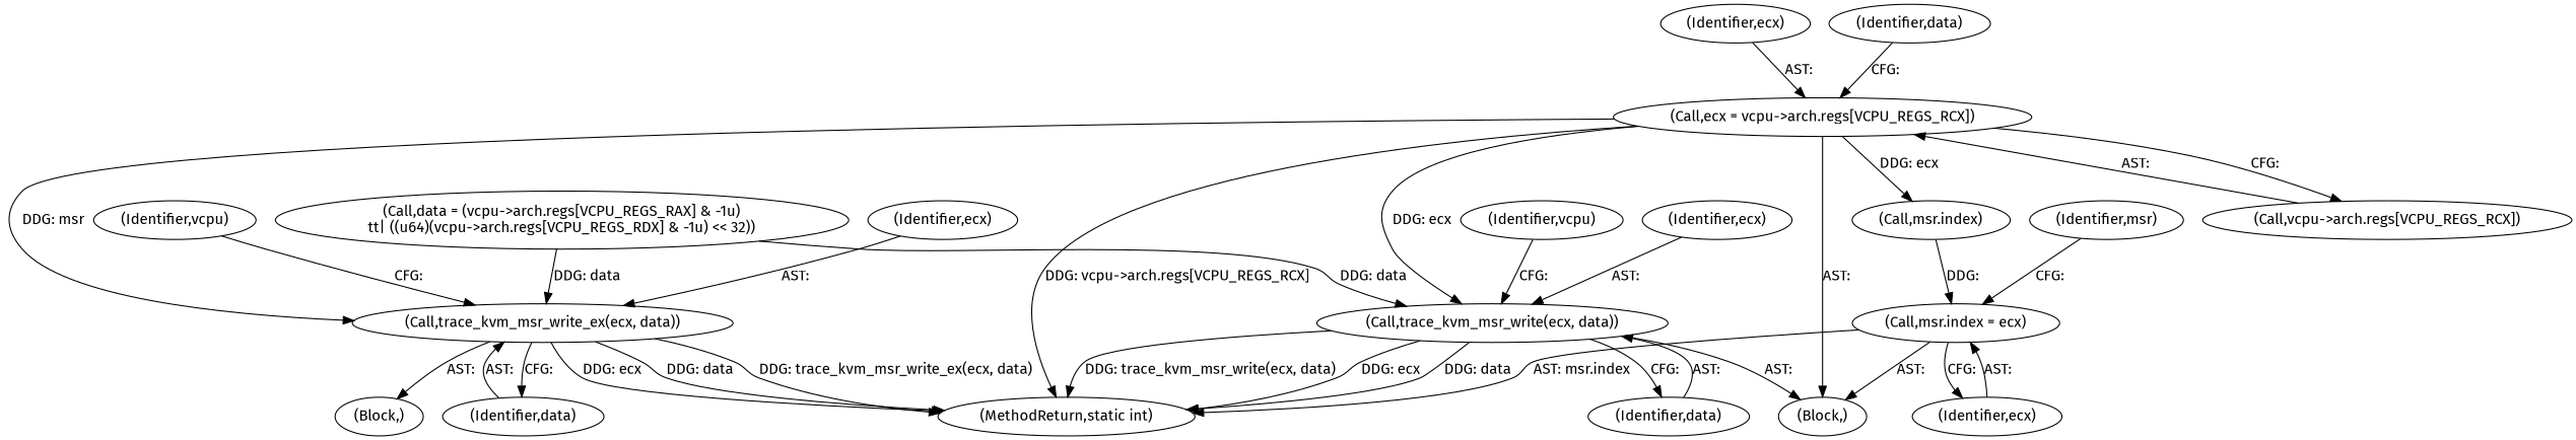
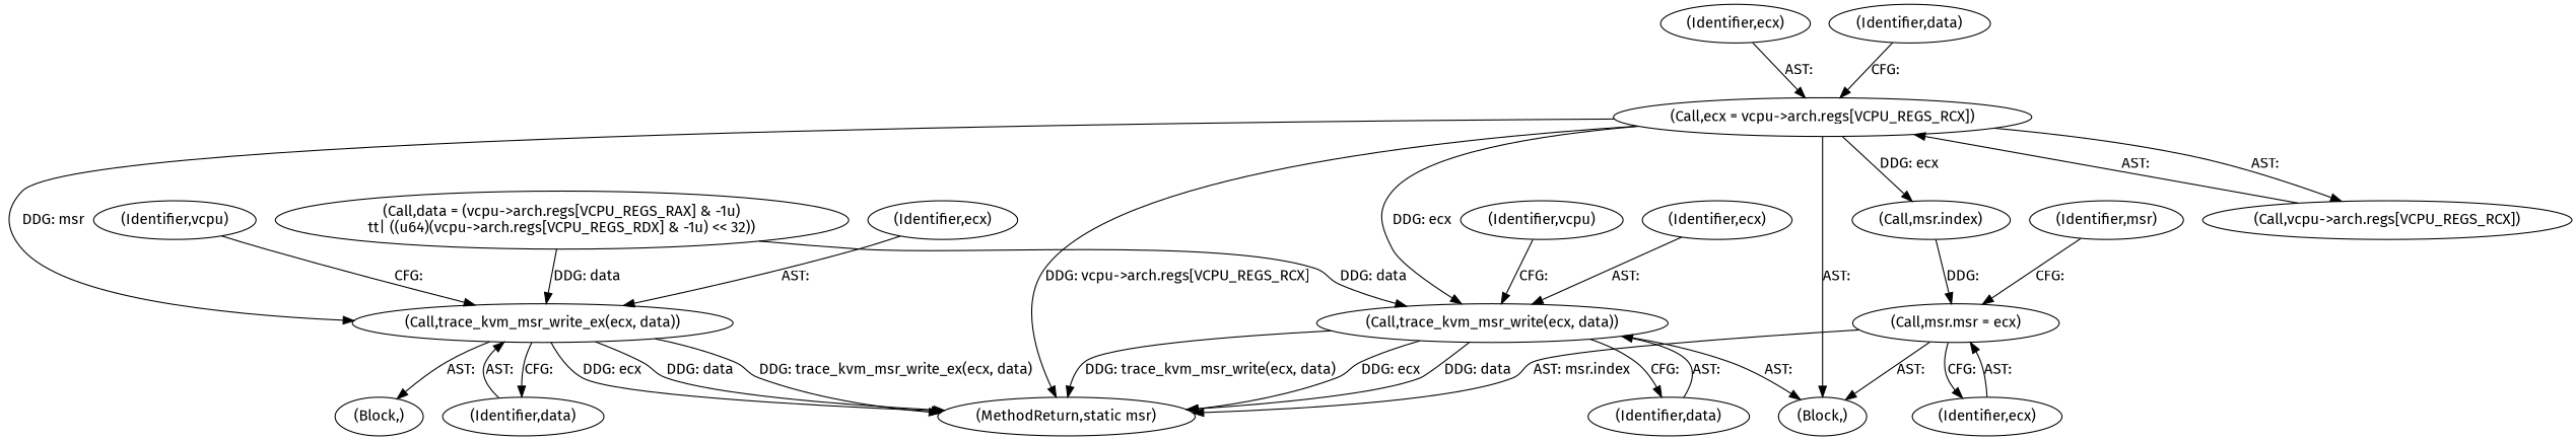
  digraph {
    fontname="Fira Sans"
    node [fontname="Fira Sans"]
    edge [fontname="Fira Sans"]
    n1 [label="(Call,ecx = vcpu->arch.regs[VCPU_REGS_RCX])"]
    n2 [label="(Call,trace_kvm_msr_write_ex(ecx, data))"]
    n3 [label="(Call,trace_kvm_msr_write(ecx, data))"]
-   n4 [label="(MethodReturn,static int)"]
+   n4 [label="(MethodReturn,static msr)"]
    n5 [label="(Call,vcpu->arch.regs[VCPU_REGS_RCX])"]
    n6 [label="(Block,)"]
    n7 [label="(Call,msr.index)"]
-   n8 [label="(Call,msr.index = ecx)"]
+   n8 [label="(Call,msr.msr = ecx)"]
    n9 [label="(Identifier,ecx)"]
    n10 [label="(Block,)"]
    n11 [label="(Identifier,data)"]
    n12 [label="(Identifier,data)"]
    n13 [label="(Identifier,msr)"]
    n14 [label="(Identifier,vcpu)"]
    n15 [label="(Identifier,ecx)"]
    n16 [label="(Identifier,vcpu)"]
    n17 [label="(Identifier,ecx)"]
    n18 [label="(Identifier,data)"]
    n19 [label="(Identifier,ecx)"]
    n20 [label="(Call,data = (vcpu->arch.regs[VCPU_REGS_RAX] & -1u)\n\t\t| ((u64)(vcpu->arch.regs[VCPU_REGS_RDX] & -1u) << 32))"]
    n1 -> n2 [label="DDG: msr"]
    n1 -> n3 [label="DDG: ecx"]
    n1 -> n4 [label="DDG: vcpu->arch.regs[VCPU_REGS_RCX]"]
-   n1 -> n5 [label="CFG: "]
+   n1 -> n5 [label="AST: "]
    n1 -> n6 [label="AST: "]
    n1 -> n7 [label="DDG: ecx"]
    n2 -> n4 [label="DDG: ecx"]
    n2 -> n4 [label="DDG: data"]
    n2 -> n4 [label="DDG: trace_kvm_msr_write_ex(ecx, data)"]
    n2 -> n10 [label="AST: "]
    n2 -> n11 [label="CFG: "]
    n3 -> n4 [label="DDG: trace_kvm_msr_write(ecx, data)"]
    n3 -> n4 [label="DDG: ecx"]
    n3 -> n4 [label="DDG: data"]
    n3 -> n6 [label="AST: "]
    n3 -> n12 [label="CFG: "]
    n5 -> n1 [label="AST: "]
    n7 -> n8 [label="DDG: "]
    n8 -> n4 [label="AST: msr.index"]
    n8 -> n6 [label="AST: "]
    n8 -> n9 [label="CFG: "]
    n9 -> n8 [label="AST: "]
    n11 -> n2 [label="AST: "]
    n12 -> n3 [label="AST: "]
    n13 -> n8 [label="CFG: "]
    n14 -> n2 [label="CFG: "]
    n15 -> n1 [label="AST: "]
    n16 -> n3 [label="CFG: "]
    n17 -> n3 [label="AST: "]
    n18 -> n1 [label="CFG: "]
    n19 -> n2 [label="AST: "]
    n20 -> n2 [label="DDG: data"]
    n20 -> n3 [label="DDG: data"]
  }
